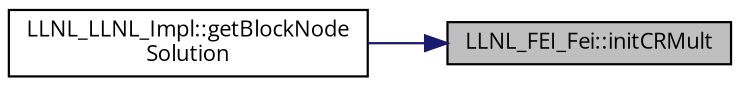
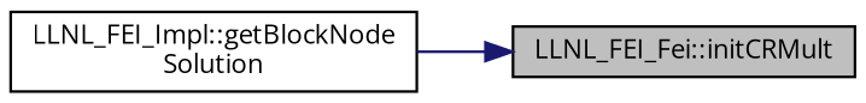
  digraph {
    rankdir=RL
    fontname="Open Sans"
    node [color=black fontname="Open Sans" fontsize=10 shape=record style=filled]
    n1 [fillcolor=grey75 fontcolor=black height=0.2 label="LLNL_FEI_Fei::initCRMult" width=0.4]
-   n2 [fillcolor=white height=0.2 label="LLNL_LLNL_Impl::getBlockNode\lSolution" width=0.4]
+   n2 [fillcolor=white height=0.2 label="LLNL_FEI_Impl::getBlockNode\lSolution" width=0.4]
    n1 -> n2 [color=midnightblue dir=back fontname="Open Sans" fontsize=10 labelfontname=Helvetica labelfontsize=10 style=solid]
  }
